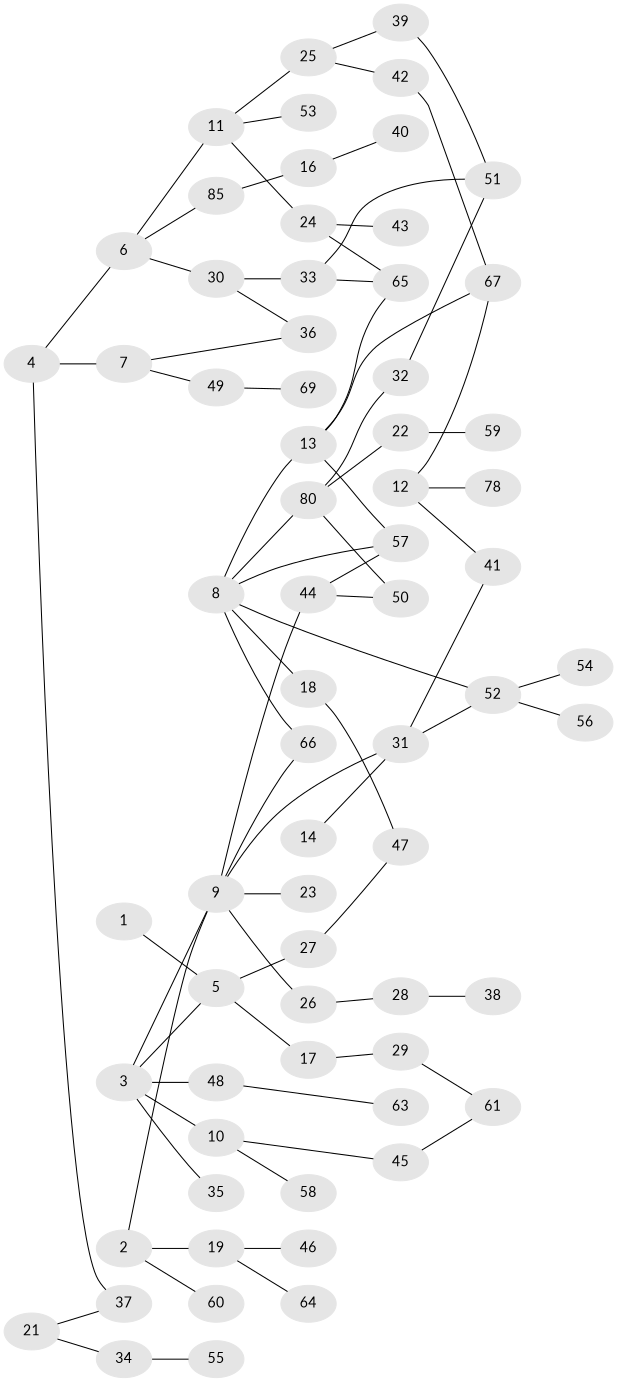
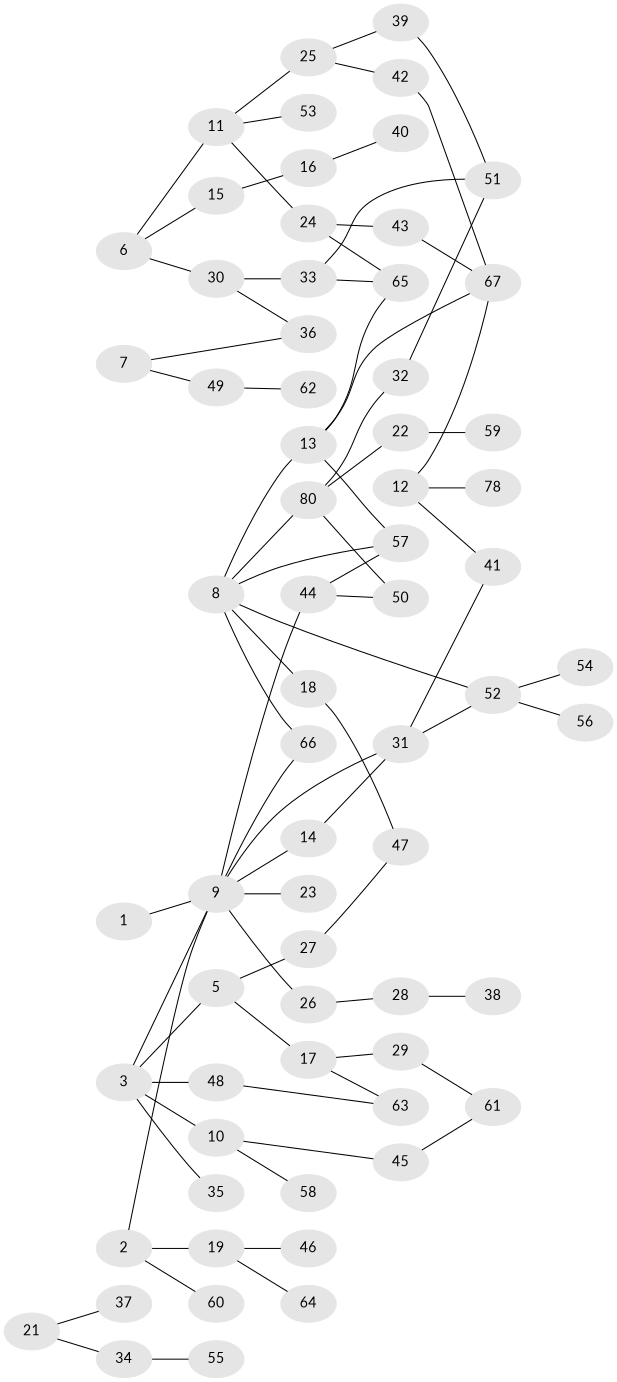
  graph {
    fontname=Lato
    rankdir=LR
    node [color=gray90 fontname=Lato style=filled]
    edge [fontname=Lato weight=1.0]
    1
    9
    66
    14
    23
    26
    31
    44
    2
    19
    60
-   4
    6
    7
    37
    46
    64
    3
    5
    10
    35
    48
    17
    27
    45
    58
    63
    11
-   15 [label=85]
+   15
    30
    36
    49
    29
    47
    24
    25
    53
    16
    33
-   62 [label=69]
+   62
    8
    13
    18
    n44 [label=80]
    52
    57
    12
    41
    67
    n50 [label=78]
    65
    22
    32
    50
    54
    56
    28
    61
    43
    39
    42
    40
    59
    51
    21
    34
    55
    38
-   1 -- 5
+   1 -- 9
    9 -- 66
+   9 -- 14
    9 -- 23
    9 -- 26
    9 -- 31
    9 -- 44
    14 -- 31
    26 -- 28
    31 -- 52
    31 -- 41
    44 -- 57
    44 -- 50
    2 -- 9
    2 -- 19
    2 -- 60 [weight=2.0]
    19 -- 46
    19 -- 64
-   4 -- 6
-   4 -- 7
-   4 -- 37
    6 -- 11
    6 -- 15
    6 -- 30
    7 -- 36
    7 -- 49
    3 -- 9
    3 -- 5
    3 -- 10
    3 -- 35
    3 -- 48
    5 -- 17
    5 -- 27
    10 -- 45
    10 -- 58
    48 -- 63
+   17 -- 63
    17 -- 29
    27 -- 47
    45 -- 61
    11 -- 24
    11 -- 25
    11 -- 53
    15 -- 16
    30 -- 36
    30 -- 33
    49 -- 62
    29 -- 61
    24 -- 65
    24 -- 43
    25 -- 39
    25 -- 42
    16 -- 40
    33 -- 65
    33 -- 51
    8 -- 66
    8 -- 13
    8 -- 18
    8 -- n44
    8 -- 52
    8 -- 57
    13 -- 57
    13 -- 67
    13 -- 65
    18 -- 47
    n44 -- 22
    n44 -- 32
    n44 -- 50
    52 -- 54
    52 -- 56
    12 -- 41
    12 -- 67
    12 -- n50
    22 -- 59
    32 -- 51
    28 -- 38
+   43 -- 67
    39 -- 51
    42 -- 67
    21 -- 37
    21 -- 34
    34 -- 55
  }
